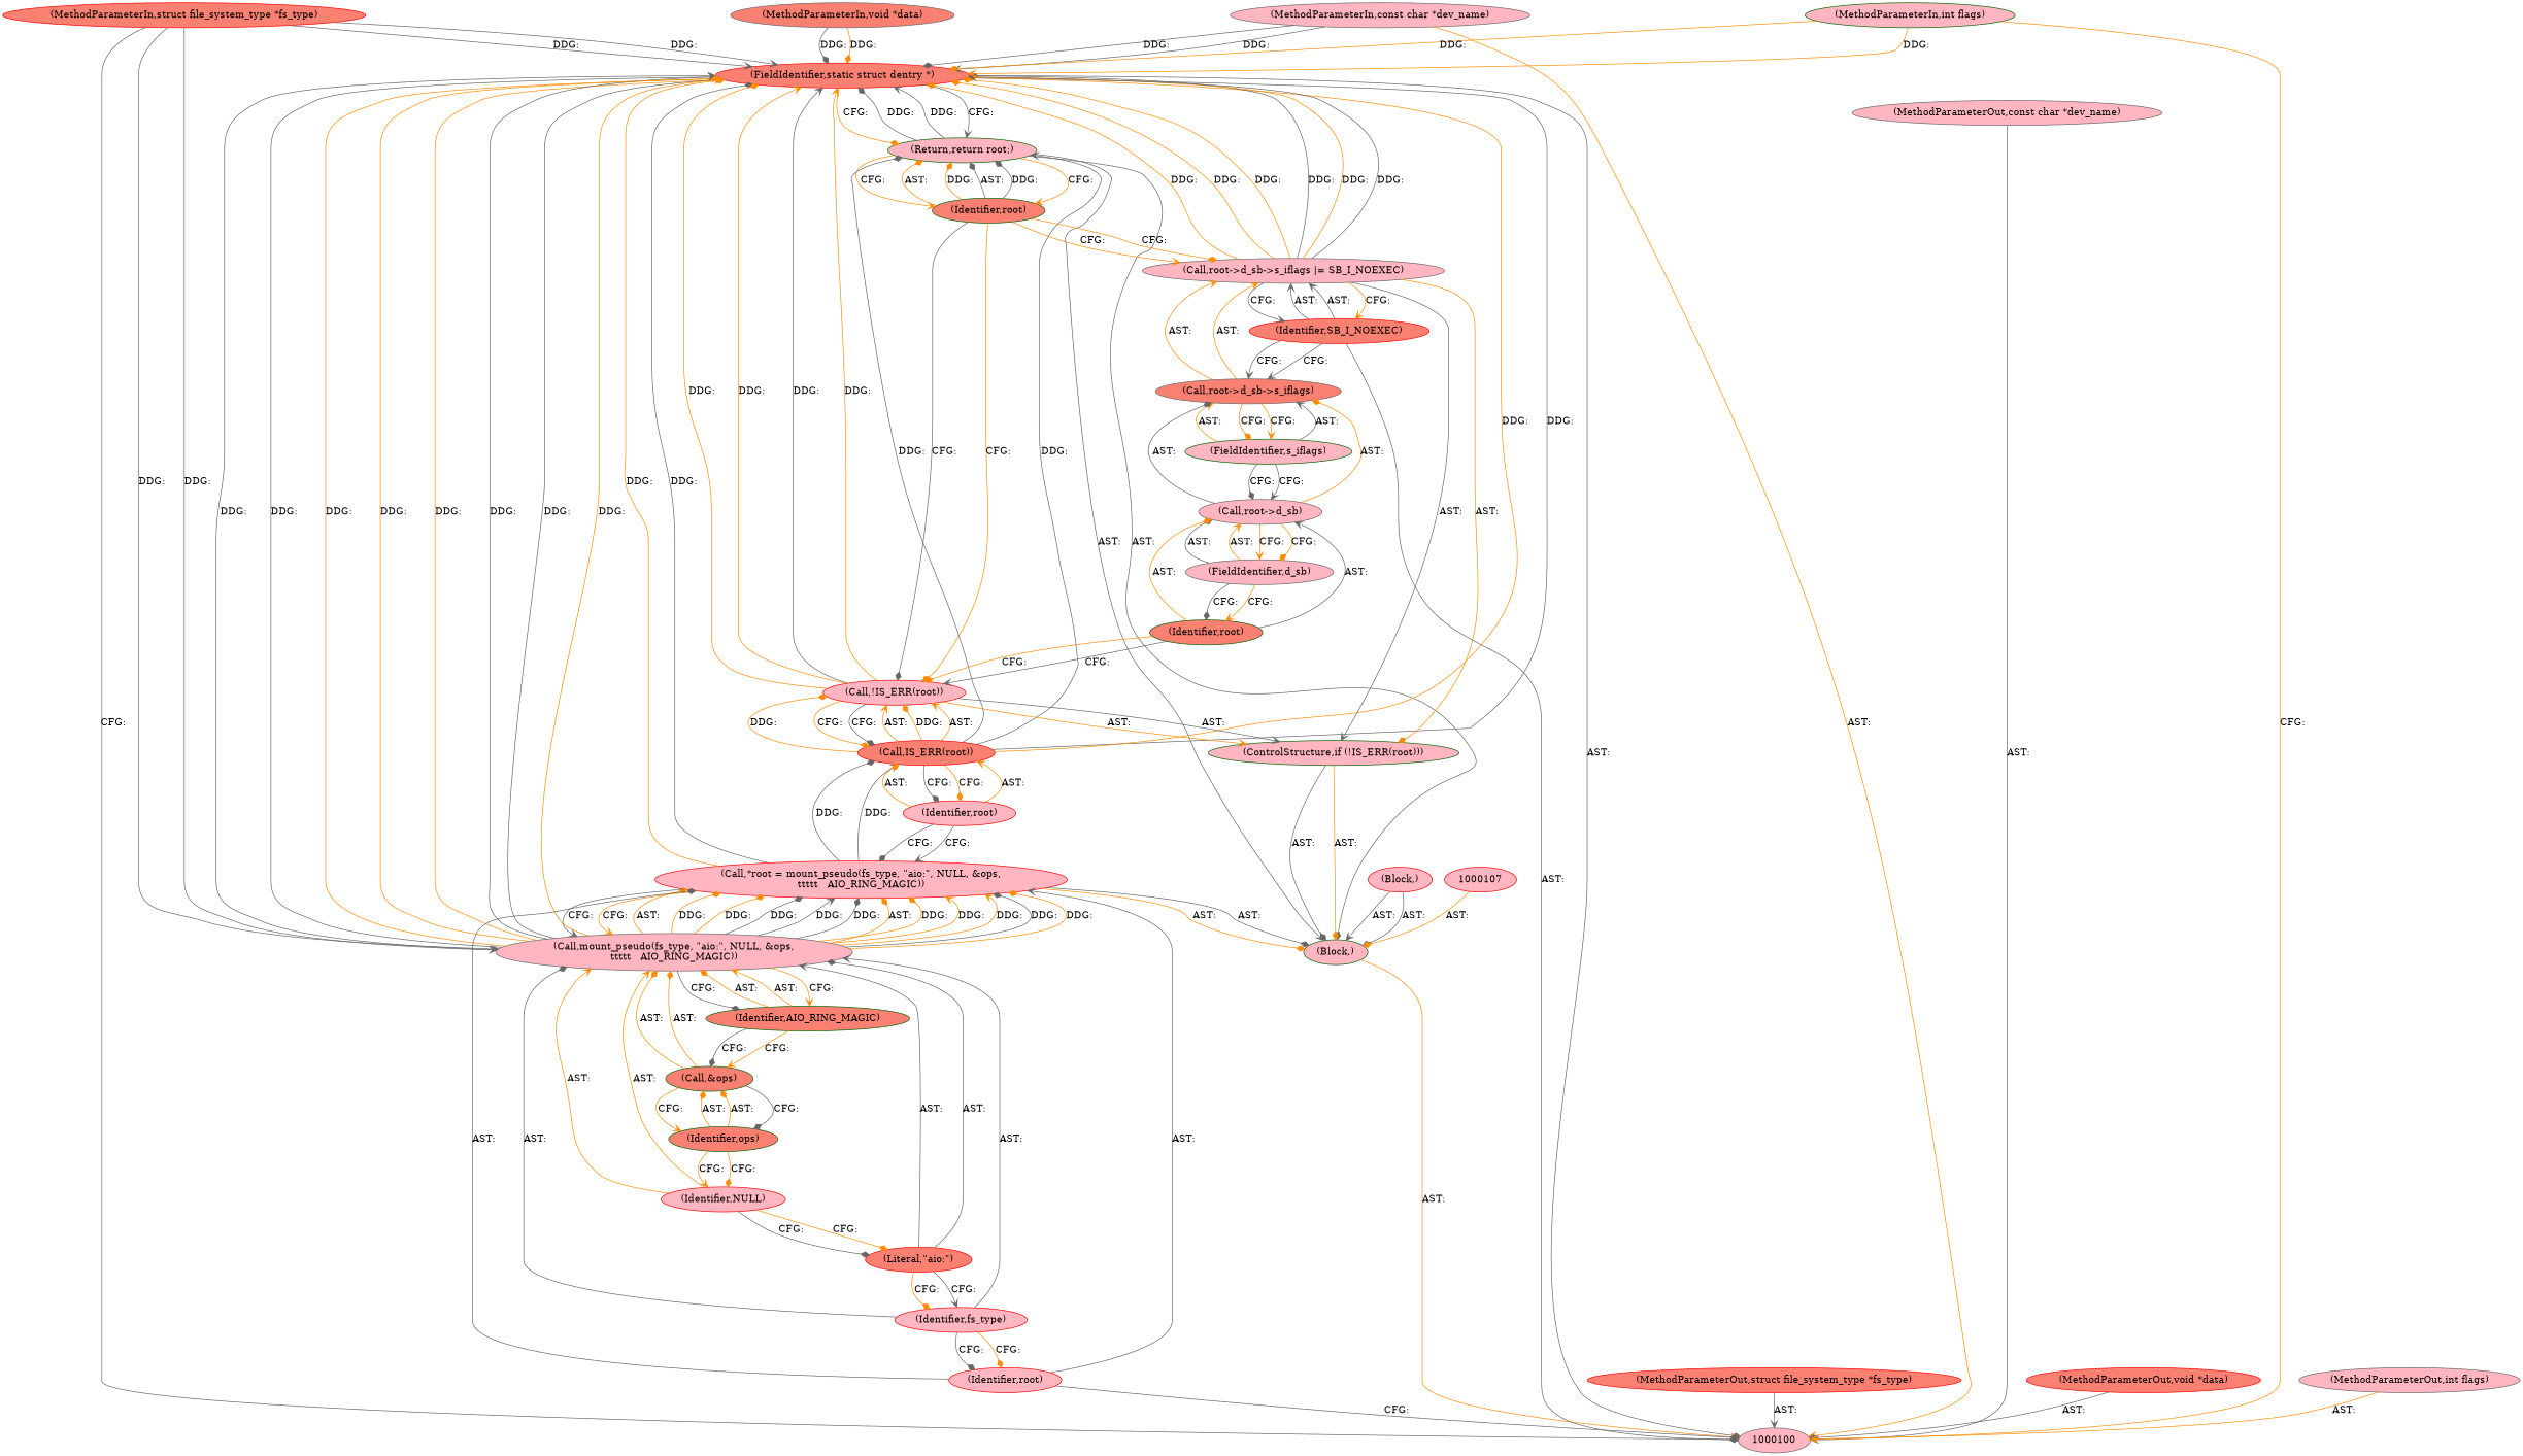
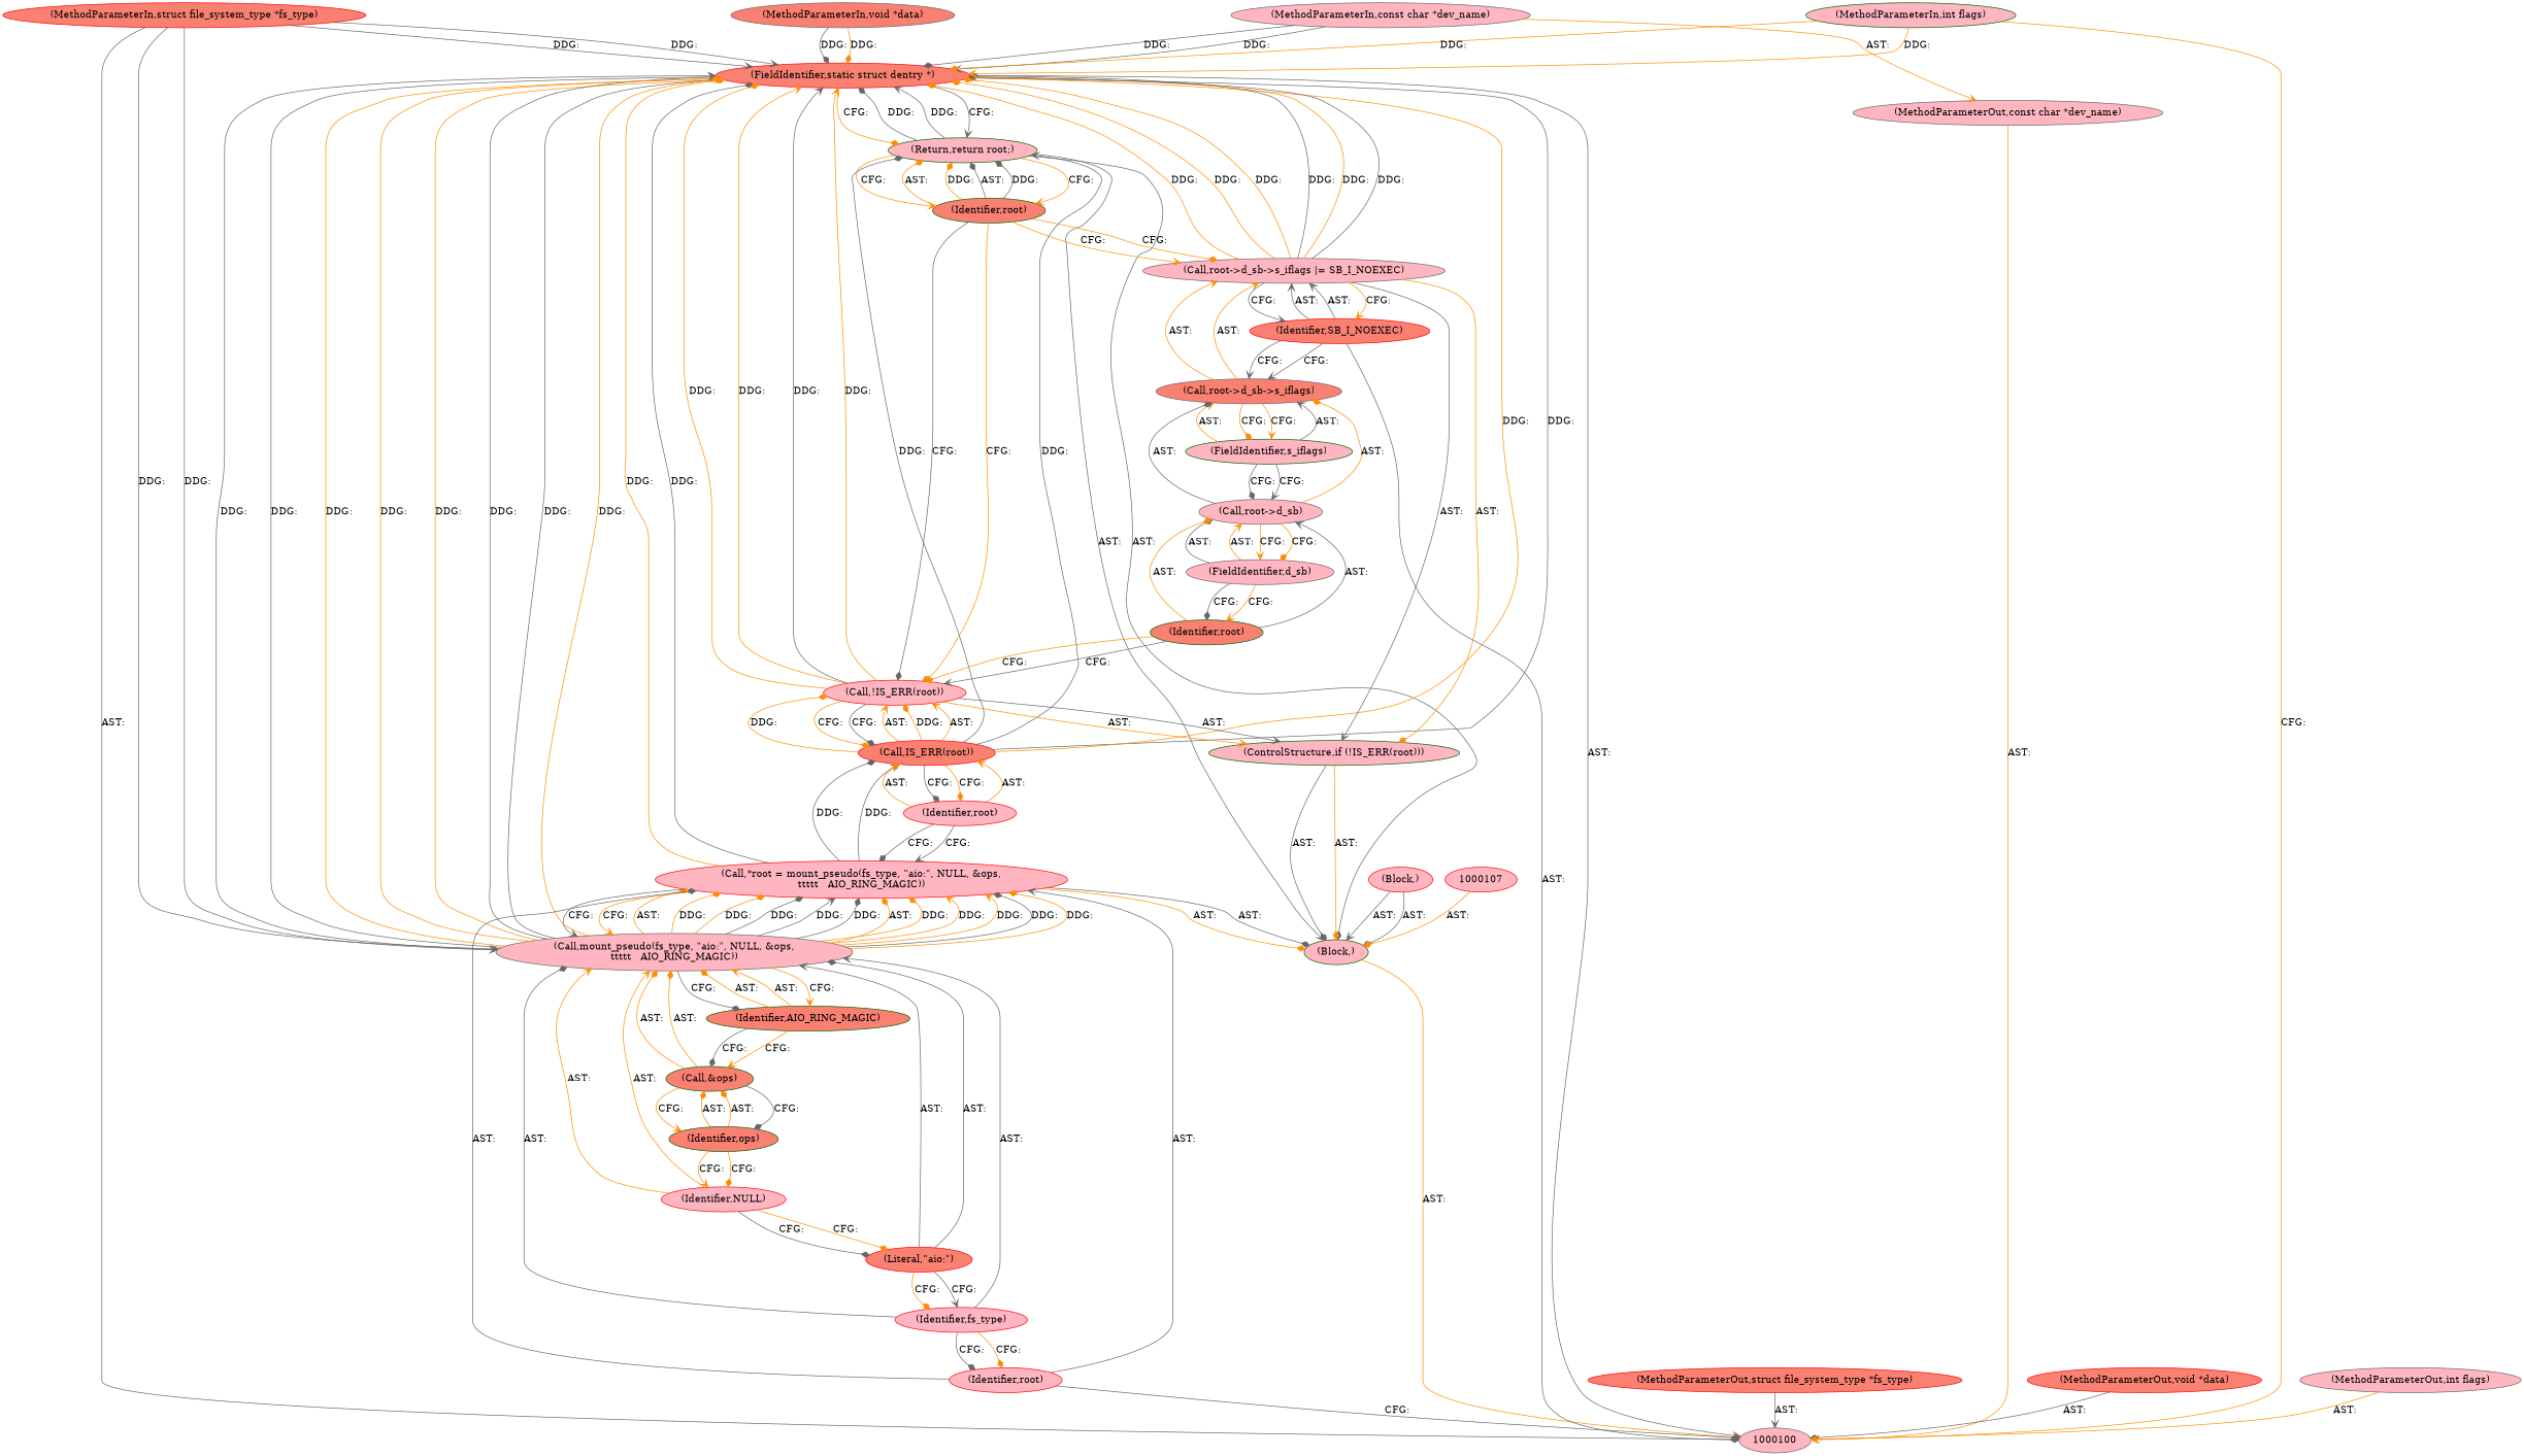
  digraph {
    node [color=red fillcolor=lightpink style=filled]
    edge [arrowhead=diamond color=darkorange]
    n1 [fillcolor=salmon label="(FieldIdentifier,static struct dentry *)"]
    n2 [color=darkgreen label="(Return,return root;)"]
    1000100 [color=gray40]
    n4 [color=darkgreen label="(Block,)"]
    n5 [color=darkgreen fillcolor=salmon label="(Identifier,root)"]
    n6 [fillcolor=salmon label="(MethodParameterIn,struct file_system_type *fs_type)"]
    n7 [color=gray40 label="(Call,mount_pseudo(fs_type, \"aio:\", NULL, &ops,\n\t\t\t\t\t   AIO_RING_MAGIC))"]
    n8 [label="(Call,*root = mount_pseudo(fs_type, \"aio:\", NULL, &ops,\n\t\t\t\t\t   AIO_RING_MAGIC))"]
    n9 [color=darkgreen fillcolor=salmon label="(Identifier,AIO_RING_MAGIC)"]
    n10 [fillcolor=salmon label="(MethodParameterOut,struct file_system_type *fs_type)"]
    n11 [color=darkgreen label="(ControlStructure,if (!IS_ERR(root)))"]
    n12 [label="(Identifier,root)"]
    n13 [fillcolor=salmon label="(Call,IS_ERR(root))"]
    n14 [label="(Call,!IS_ERR(root))"]
    n15 [color=darkgreen label="(FieldIdentifier,s_iflags)"]
    n16 [color=gray40 fillcolor=salmon label="(Call,root->d_sb->s_iflags)"]
    n17 [color=gray40 label="(Call,root->d_sb)"]
    n18 [color=gray40 label="(Call,root->d_sb->s_iflags |= SB_I_NOEXEC)"]
    n19 [color=gray40 label="(FieldIdentifier,d_sb)"]
    n20 [fillcolor=salmon label="(Identifier,SB_I_NOEXEC)"]
    n21 [color=darkgreen fillcolor=salmon label="(Identifier,root)"]
    n22 [color=gray40 label="(MethodParameterIn,const char *dev_name)"]
    n23 [color=gray40 label="(MethodParameterOut,const char *dev_name)"]
    n24 [color=gray40 fillcolor=salmon label="(MethodParameterIn,void *data)"]
    n25 [fillcolor=salmon label="(MethodParameterOut,void *data)"]
    n26 [color=darkgreen label="(MethodParameterIn,int flags)"]
    n27 [color=gray40 label="(MethodParameterOut,int flags)"]
    n28 [label="(Block,)"]
    n29 [label="(Identifier,root)"]
    n30 [color=darkgreen fillcolor=salmon label="(Call,&ops)"]
    n31 [label="(Identifier,fs_type)"]
    n32 [fillcolor=salmon label="(Literal,\"aio:\")"]
    n33 [label="(Identifier,NULL)"]
    n34 [color=darkgreen fillcolor=salmon label="(Identifier,ops)"]
    1000107
    n1 -> n2 [arrowhead=vee color=gray40 label="CFG: "]
    n1 -> n2 [label="CFG: "]
-   n1 -> 1000100 [color=gray40 label="AST: "]
+   n1 -> 1000100 [arrowhead=vee color=gray40 label="AST: "]
    n2 -> n1 [color=gray40 label="DDG: "]
    n2 -> n1 [arrowhead=vee color=gray40 label="DDG: "]
    n2 -> n4 [color=gray40 label="AST: "]
    n2 -> n4 [arrowhead=vee color=gray40 label="AST: "]
    n2 -> n5 [arrowhead=vee label="CFG: "]
    n2 -> n5 [arrowhead=vee label="CFG: "]
    n4 -> 1000100 [arrowhead=vee label="AST: "]
    n5 -> n2 [label="AST: "]
    n5 -> n2 [label="DDG: "]
    n5 -> n2 [color=gray40 label="AST: "]
    n5 -> n2 [color=gray40 label="DDG: "]
    n5 -> n14 [label="CFG: "]
    n5 -> n14 [color=gray40 label="CFG: "]
    n5 -> n18 [arrowhead=vee label="CFG: "]
    n5 -> n18 [label="CFG: "]
    n6 -> n1 [arrowhead=vee color=gray40 label="DDG: "]
    n6 -> n1 [arrowhead=vee color=gray40 label="DDG: "]
-   n6 -> 1000100 [color=gray40 label="CFG: "]
+   n6 -> 1000100 [color=gray40 label="AST: "]
    n6 -> n7 [arrowhead=vee color=gray40 label="DDG: "]
    n6 -> n7 [arrowhead=vee color=gray40 label="DDG: "]
    n7 -> n1 [arrowhead=vee label="DDG: "]
    n7 -> n1 [label="DDG: "]
    n7 -> n1 [arrowhead=vee color=gray40 label="DDG: "]
    n7 -> n1 [color=gray40 label="DDG: "]
    n7 -> n1 [arrowhead=vee label="DDG: "]
    n7 -> n1 [arrowhead=vee color=gray40 label="DDG: "]
    n7 -> n1 [arrowhead=vee color=gray40 label="DDG: "]
    n7 -> n1 [label="DDG: "]
    n7 -> n8 [label="AST: "]
    n7 -> n8 [label="DDG: "]
    n7 -> n8 [label="DDG: "]
    n7 -> n8 [color=gray40 label="DDG: "]
    n7 -> n8 [arrowhead=vee color=gray40 label="DDG: "]
    n7 -> n8 [color=gray40 label="DDG: "]
    n7 -> n8 [label="AST: "]
    n7 -> n8 [label="DDG: "]
    n7 -> n8 [arrowhead=vee label="DDG: "]
    n7 -> n8 [arrowhead=vee label="DDG: "]
    n7 -> n8 [color=gray40 label="DDG: "]
    n7 -> n8 [label="DDG: "]
    n7 -> n9 [arrowhead=vee label="CFG: "]
    n7 -> n9 [color=gray40 label="CFG: "]
    n8 -> n1 [label="DDG: "]
    n8 -> n1 [color=gray40 label="DDG: "]
    n8 -> n4 [color=gray40 label="AST: "]
    n8 -> n4 [label="AST: "]
    n8 -> n7 [arrowhead=vee label="CFG: "]
    n8 -> n7 [arrowhead=vee color=gray40 label="CFG: "]
    n8 -> n13 [color=gray40 label="DDG: "]
    n8 -> n13 [arrowhead=vee color=gray40 label="DDG: "]
    n9 -> n7 [label="AST: "]
    n9 -> n7 [arrowhead=vee label="AST: "]
    n9 -> n30 [arrowhead=vee label="CFG: "]
    n9 -> n30 [color=gray40 label="CFG: "]
    n10 -> 1000100 [arrowhead=vee color=gray40 label="AST: "]
    n11 -> n4 [color=gray40 label="AST: "]
    n11 -> n4 [label="AST: "]
    n12 -> n8 [color=gray40 label="CFG: "]
    n12 -> n8 [arrowhead=vee color=gray40 label="CFG: "]
    n12 -> n13 [arrowhead=vee label="AST: "]
    n12 -> n13 [label="AST: "]
    n13 -> n1 [color=gray40 label="DDG: "]
    n13 -> n1 [label="DDG: "]
    n13 -> n2 [arrowhead=vee color=gray40 label="DDG: "]
    n13 -> n2 [color=gray40 label="DDG: "]
    n13 -> n12 [color=gray40 label="CFG: "]
    n13 -> n12 [label="CFG: "]
    n13 -> n14 [arrowhead=vee label="AST: "]
    n13 -> n14 [label="DDG: "]
    n13 -> n14 [arrowhead=vee label="AST: "]
    n13 -> n14 [label="DDG: "]
    n14 -> n1 [arrowhead=vee color=gray40 label="DDG: "]
    n14 -> n1 [arrowhead=vee label="DDG: "]
    n14 -> n1 [label="DDG: "]
    n14 -> n1 [arrowhead=vee label="DDG: "]
    n14 -> n11 [arrowhead=vee color=gray40 label="AST: "]
    n14 -> n11 [arrowhead=vee label="AST: "]
    n14 -> n13 [color=gray40 label="CFG: "]
    n14 -> n13 [label="CFG: "]
    n15 -> n16 [arrowhead=vee color=gray40 label="AST: "]
    n15 -> n16 [arrowhead=vee label="AST: "]
    n15 -> n17 [color=gray40 label="CFG: "]
    n15 -> n17 [arrowhead=vee color=gray40 label="CFG: "]
    n16 -> n15 [label="CFG: "]
    n16 -> n15 [arrowhead=vee label="CFG: "]
    n16 -> n18 [arrowhead=vee label="AST: "]
    n16 -> n18 [arrowhead=vee label="AST: "]
    n17 -> n16 [label="AST: "]
    n17 -> n16 [color=gray40 label="AST: "]
    n17 -> n19 [arrowhead=vee label="CFG: "]
    n17 -> n19 [label="CFG: "]
    n18 -> n1 [color=gray40 label="DDG: "]
    n18 -> n1 [label="DDG: "]
    n18 -> n1 [arrowhead=vee color=gray40 label="DDG: "]
    n18 -> n1 [label="DDG: "]
    n18 -> n1 [label="DDG: "]
    n18 -> n1 [label="DDG: "]
    n18 -> n11 [label="AST: "]
    n18 -> n11 [arrowhead=vee color=gray40 label="AST: "]
    n18 -> n20 [arrowhead=vee label="CFG: "]
    n18 -> n20 [arrowhead=vee color=gray40 label="CFG: "]
    n19 -> n17 [color=gray40 label="AST: "]
    n19 -> n17 [arrowhead=vee label="AST: "]
    n19 -> n21 [color=gray40 label="CFG: "]
    n19 -> n21 [arrowhead=vee label="CFG: "]
    n20 -> 1000100 [color=gray40 label="AST: "]
    n20 -> n16 [arrowhead=vee color=gray40 label="CFG: "]
    n20 -> n16 [arrowhead=vee color=gray40 label="CFG: "]
    n20 -> n18 [arrowhead=vee color=gray40 label="AST: "]
    n20 -> n18 [arrowhead=vee color=gray40 label="AST: "]
    n21 -> n14 [arrowhead=vee color=gray40 label="CFG: "]
    n21 -> n14 [label="CFG: "]
    n21 -> n17 [arrowhead=vee color=gray40 label="AST: "]
    n21 -> n17 [label="AST: "]
    n22 -> n1 [color=gray40 label="DDG: "]
    n22 -> n1 [arrowhead=vee color=gray40 label="DDG: "]
-   n22 -> 1000100 [arrowhead=vee label="AST: "]
-   n23 -> 1000100 [arrowhead=vee color=gray40 label="AST: "]
+   n22 -> n23 [arrowhead=vee label="AST: "]
+   n23 -> 1000100 [arrowhead=vee label="AST: "]
    n24 -> n1 [color=gray40 label="DDG: "]
    n24 -> n1 [label="DDG: "]
    n25 -> 1000100 [color=gray40 label="AST: "]
    n26 -> n1 [label="DDG: "]
    n26 -> n1 [arrowhead=vee label="DDG: "]
    n26 -> 1000100 [arrowhead=vee label="CFG: "]
    n27 -> 1000100 [arrowhead=vee label="AST: "]
    n28 -> n4 [arrowhead=vee color=gray40 label="AST: "]
    n28 -> n4 [color=gray40 label="AST: "]
    n29 -> 1000100 [color=gray40 label="CFG: "]
    n29 -> n8 [arrowhead=vee color=gray40 label="AST: "]
    n29 -> n8 [color=gray40 label="AST: "]
    n30 -> n7 [label="AST: "]
    n30 -> n7 [label="AST: "]
    n30 -> n34 [color=gray40 label="CFG: "]
    n30 -> n34 [arrowhead=vee label="CFG: "]
    n31 -> n7 [arrowhead=vee color=gray40 label="AST: "]
    n31 -> n7 [color=gray40 label="AST: "]
    n31 -> n29 [label="CFG: "]
    n31 -> n29 [color=gray40 label="CFG: "]
    n32 -> n7 [arrowhead=vee color=gray40 label="AST: "]
    n32 -> n7 [color=gray40 label="AST: "]
    n32 -> n31 [arrowhead=vee color=gray40 label="CFG: "]
    n32 -> n31 [label="CFG: "]
    n33 -> n7 [arrowhead=vee label="AST: "]
    n33 -> n7 [arrowhead=vee label="AST: "]
    n33 -> n32 [label="CFG: "]
    n33 -> n32 [color=gray40 label="CFG: "]
    n34 -> n30 [label="AST: "]
    n34 -> n30 [label="AST: "]
    n34 -> n33 [label="CFG: "]
    n34 -> n33 [arrowhead=vee label="CFG: "]
    1000107 -> n4 [label="AST: "]
  }
